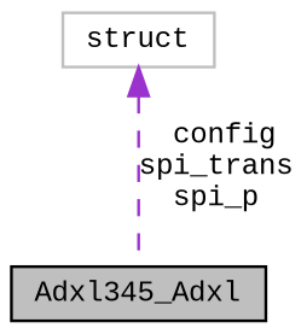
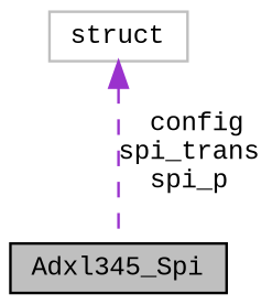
  digraph {
    fontname="Liberation Mono"
    node [fontname="Liberation Mono" fontsize=10 shape=record style=filled]
-   n1 [color=black fillcolor=grey75 fontcolor=black height=0.2 label=Adxl345_Adxl width=0.4]
+   n1 [color=black fillcolor=grey75 fontcolor=black height=0.2 label=Adxl345_Spi width=0.4]
    n2 [color=grey75 fillcolor=white height=0.2 label=struct width=0.4]
    n2 -> n1 [color=darkorchid3 dir=back fontname="Liberation Mono" fontsize=10 label=" config\nspi_trans\nspi_p" labelfontname=FreeSans labelfontsize=10 style=dashed]
  }
